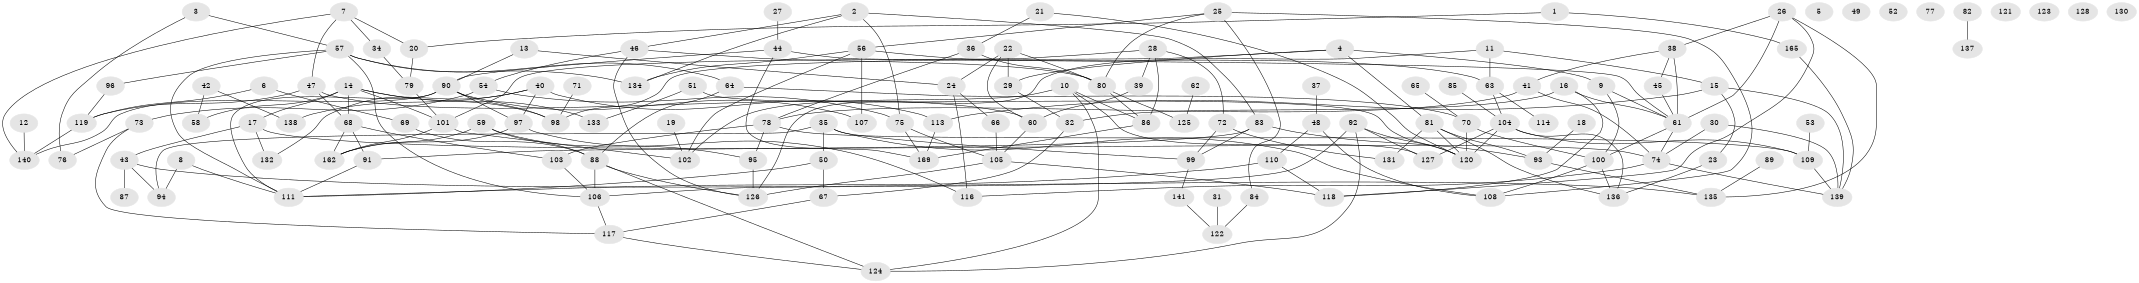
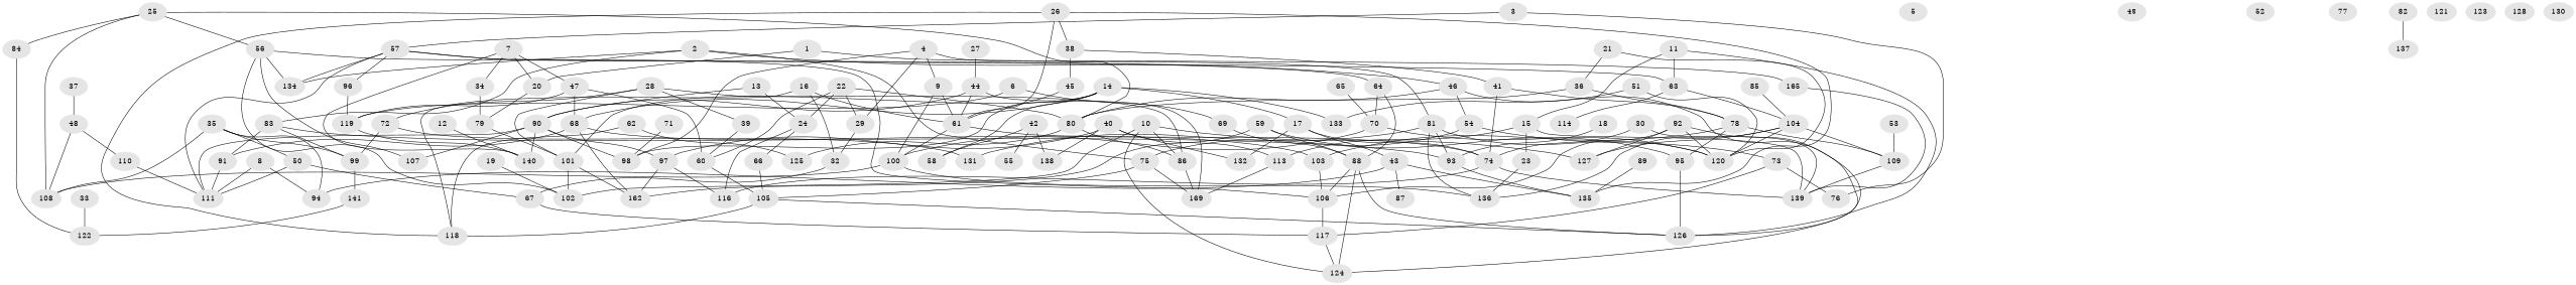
  graph {
    node [color=gray90 style=filled]
    1
    20
    n3 [label=165]
    79
    139
    2
    46
    75
    83
    134
    126
    80
    54
    n14 [label=169]
    105
    93
    99
    91
    3
    57
    76
    27
    44
    111
    64
    96
    106
    4
    9
    29
    81
    98
    61
    100
    32
    120
    136
    131
    5
    6
    69
    119
    88
    140
    7
    34
    47
    68
    60
    8
    94
    74
    108
    10
    86
    102
    124
    127
    11
    15
    63
    23
    113
    104
    114
    12
    13
    24
    90
    66
    116
    97
    107
    14
    17
    58
    101
    133
    43
    132
    n81 [label=162]
    103
    16
    118
    67
    135
    87
    18
    19
    21
    36
    78
    22
    125
    25
    56
    84
    122
    26
    38
    41
    45
    28
    39
    72
    30
    48
    110
-   31
+   31 [label=33]
    117
    35
    50
    141
    109
    95
    37
    40
    138
    42
+   55
    73
    49
    51
    52
    53
    70
    59
    62
    65
    71
    77
    82
    137
    85
    89
    92
    121
    123
    128
    130
    1 -- 20
    1 -- n3
    20 -- 79
    n3 -- 139
    79 -- 101
    2 -- 46
    2 -- 75
    2 -- 83
    2 -- 134
    46 -- 126
    46 -- 80
    46 -- 54
    75 -- n14
    75 -- 105
    83 -- 93
    83 -- 99
    83 -- 91
    80 -- 86
    80 -- 125
    54 -- 75
    54 -- 73
    105 -- 126
    105 -- 118
    93 -- 135
    99 -- 141
    91 -- 111
    3 -- 57
    3 -- 76
    57 -- 134
    57 -- 111
    57 -- 64
    57 -- 96
    57 -- 106
    27 -- 44
    44 -- n14
    44 -- 61
    44 -- 90
    64 -- 88
    64 -- 70
    96 -- 119
    106 -- 117
    4 -- 9
    4 -- 29
    4 -- 81
    4 -- 98
    9 -- 61
    9 -- 100
    29 -- 32
    81 -- 93
    81 -- 120
    81 -- 136
    81 -- 131
    61 -- 100
    61 -- 74
    100 -- 136
    100 -- 108
    32 -- 67
    6 -- 69
    6 -- 119
    69 -- 88
    119 -- 140
    88 -- 126
    88 -- 106
    88 -- 124
    7 -- 20
    7 -- 140
    7 -- 34
    7 -- 47
    34 -- 79
    47 -- 119
    47 -- 68
    47 -- 60
    68 -- 91
    68 -- n81
    68 -- 103
    60 -- 105
    8 -- 111
    8 -- 94
    74 -- 139
    74 -- 116
    10 -- 86
    10 -- 102
    10 -- 124
    10 -- 127
    86 -- n14
    11 -- 126
    11 -- 15
    11 -- 63
    15 -- 139
    15 -- 23
    15 -- 113
    63 -- 104
    63 -- 114
    23 -- 136
    113 -- n14
    104 -- 120
    104 -- 136
    104 -- 127
    104 -- 109
    12 -- 140
    13 -- 24
    13 -- 90
    24 -- 66
    24 -- 116
    90 -- 111
    90 -- 98
    90 -- 140
    90 -- 97
    90 -- 107
    66 -- 105
    97 -- 116
    97 -- n81
    14 -- 98
    14 -- 68
    14 -- 17
    14 -- 58
    14 -- 101
    14 -- 133
    17 -- 74
    17 -- 43
    17 -- 132
    101 -- 102
    101 -- n81
    43 -- 94
    43 -- 135
    43 -- 87
    103 -- 106
    16 -- 61
    16 -- 32
    16 -- 118
    67 -- 117
    18 -- 93
    19 -- 102
    21 -- 120
    21 -- 36
    36 -- 80
    36 -- 78
    78 -- 103
    78 -- 109
    78 -- 95
    22 -- 80
    22 -- 29
    22 -- 60
    22 -- 24
    25 -- 80
    25 -- 108
    25 -- 56
    25 -- 84
    56 -- 134
    56 -- 102
    56 -- 63
    56 -- 107
    84 -- 122
    26 -- 61
    26 -- 118
    26 -- 135
    26 -- 38
-   38 -- 61
    38 -- 41
    38 -- 45
    41 -- 74
    41 -- 78
    45 -- 61
    28 -- 86
    28 -- 101
    28 -- 39
    28 -- 72
    39 -- 60
    72 -- 99
    72 -- 131
    30 -- 139
    30 -- 74
    48 -- 108
    48 -- 110
    110 -- 111
    31 -- 122
    117 -- 124
    35 -- 99
    35 -- 94
    35 -- 108
    35 -- 50
    50 -- 111
    50 -- 67
    141 -- 122
    109 -- 139
    95 -- 126
    37 -- 48
    40 -- 113
    40 -- 97
    40 -- 132
    40 -- 138
    42 -- 58
    42 -- 138
+   42 -- 55
    73 -- 76
    73 -- 117
    51 -- 120
    51 -- 133
    53 -- 109
    70 -- 100
    70 -- 120
    59 -- 88
    59 -- n81
    59 -- 95
-   110 -- 118
+   62 -- 118
    62 -- 125
    65 -- 70
    71 -- 98
    82 -- 137
    85 -- 104
    89 -- 135
    92 -- 106
    92 -- 120
    92 -- 124
    92 -- 127
  }
